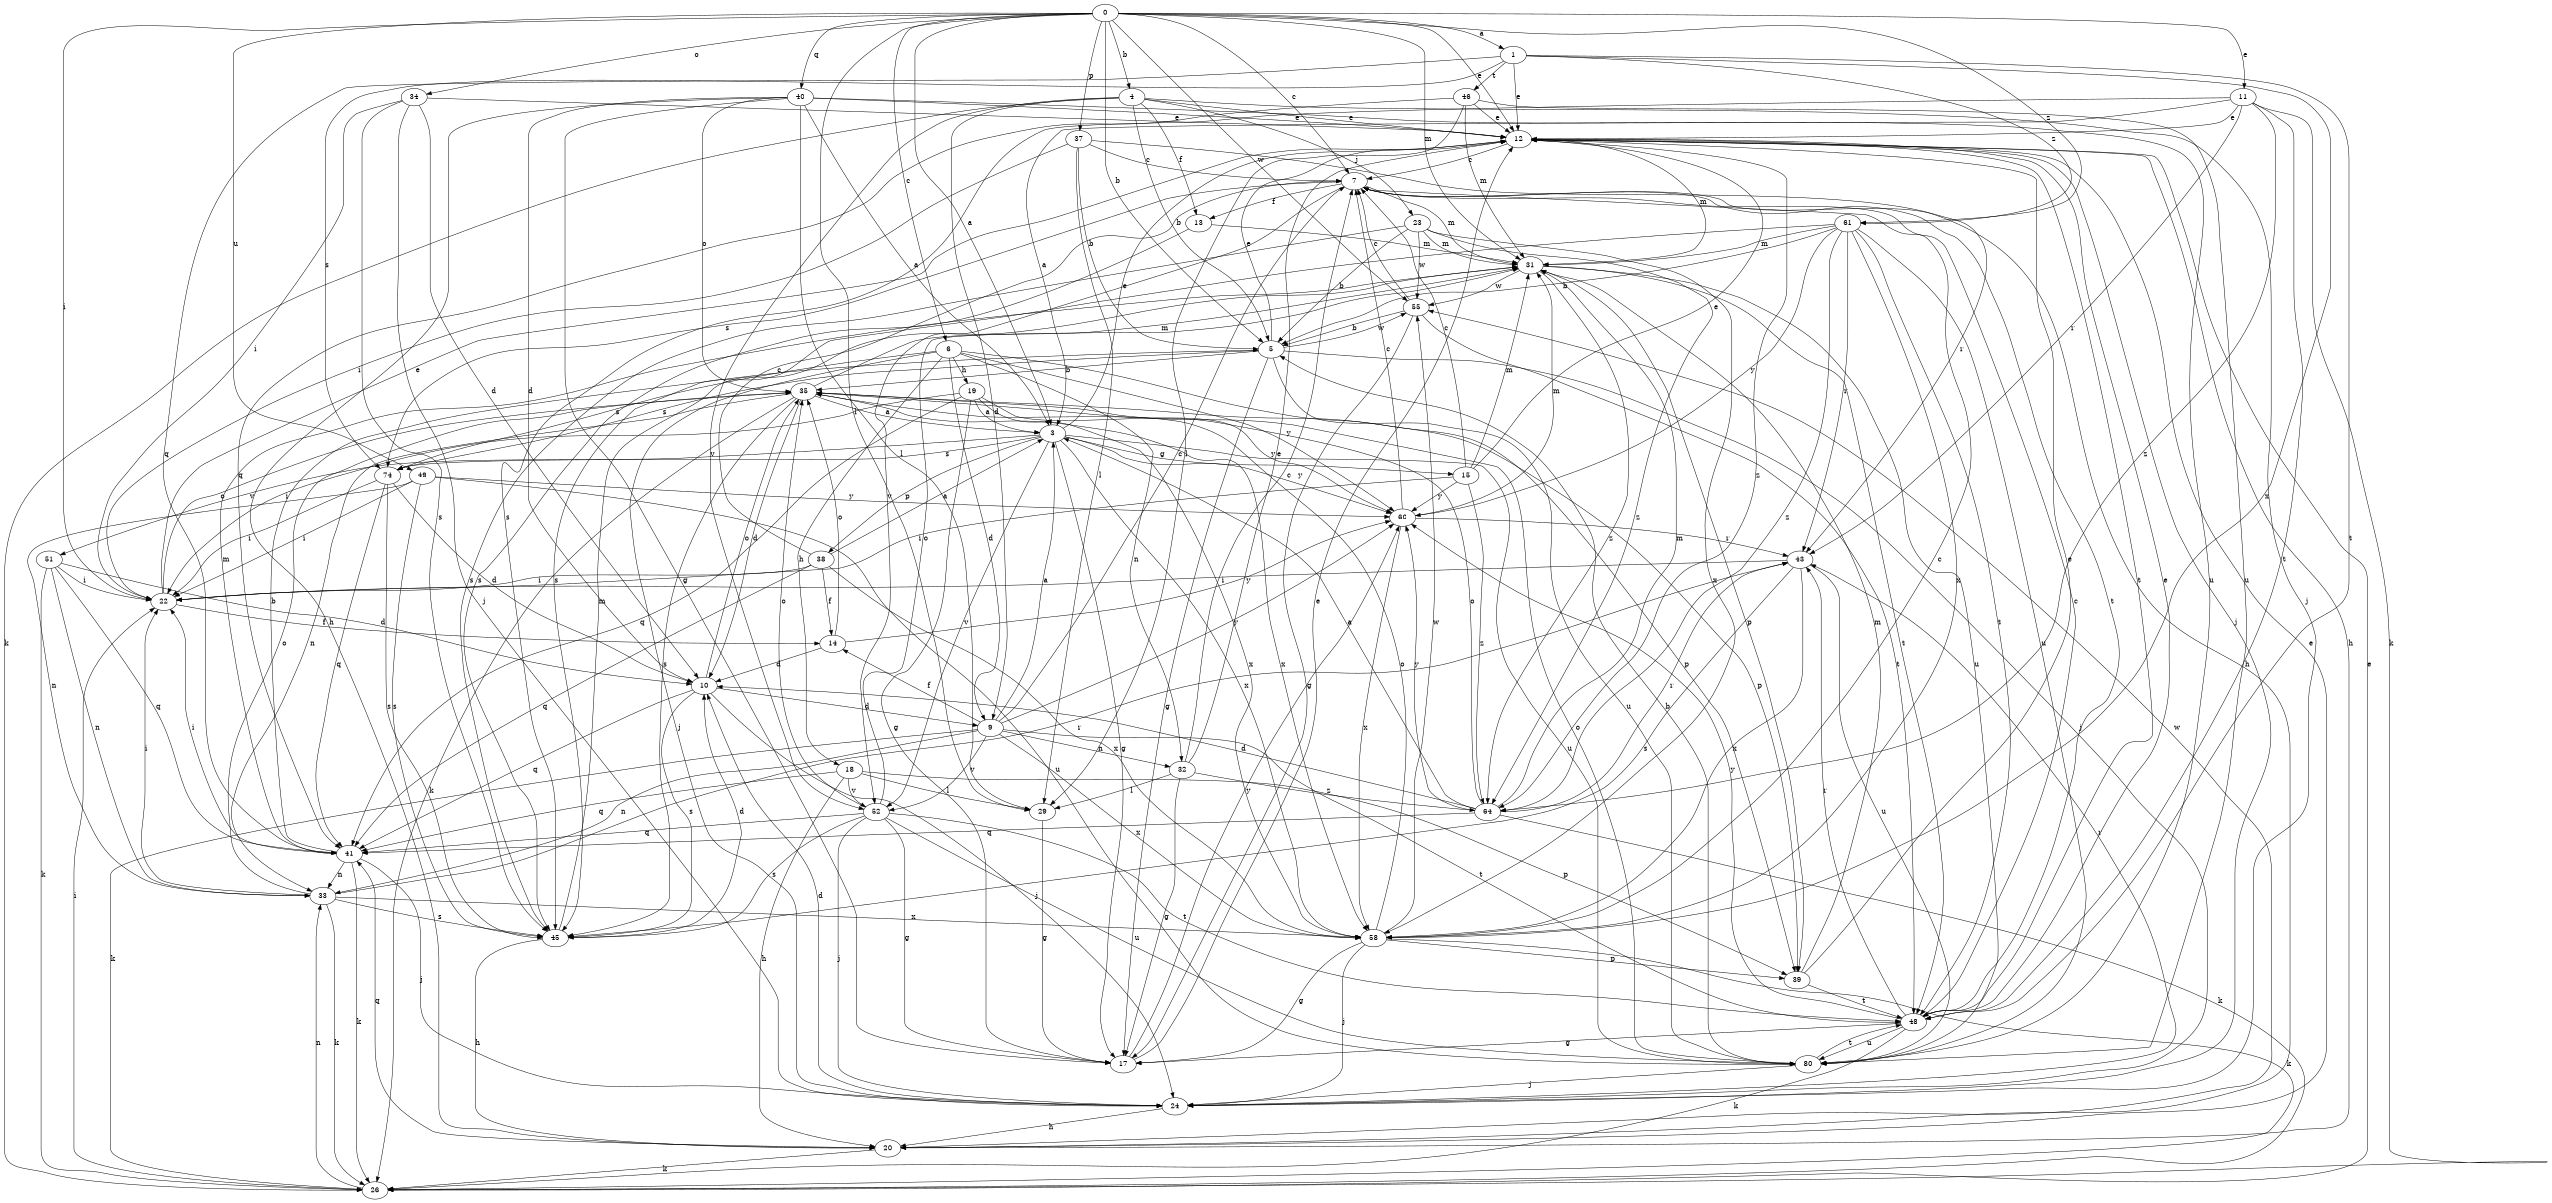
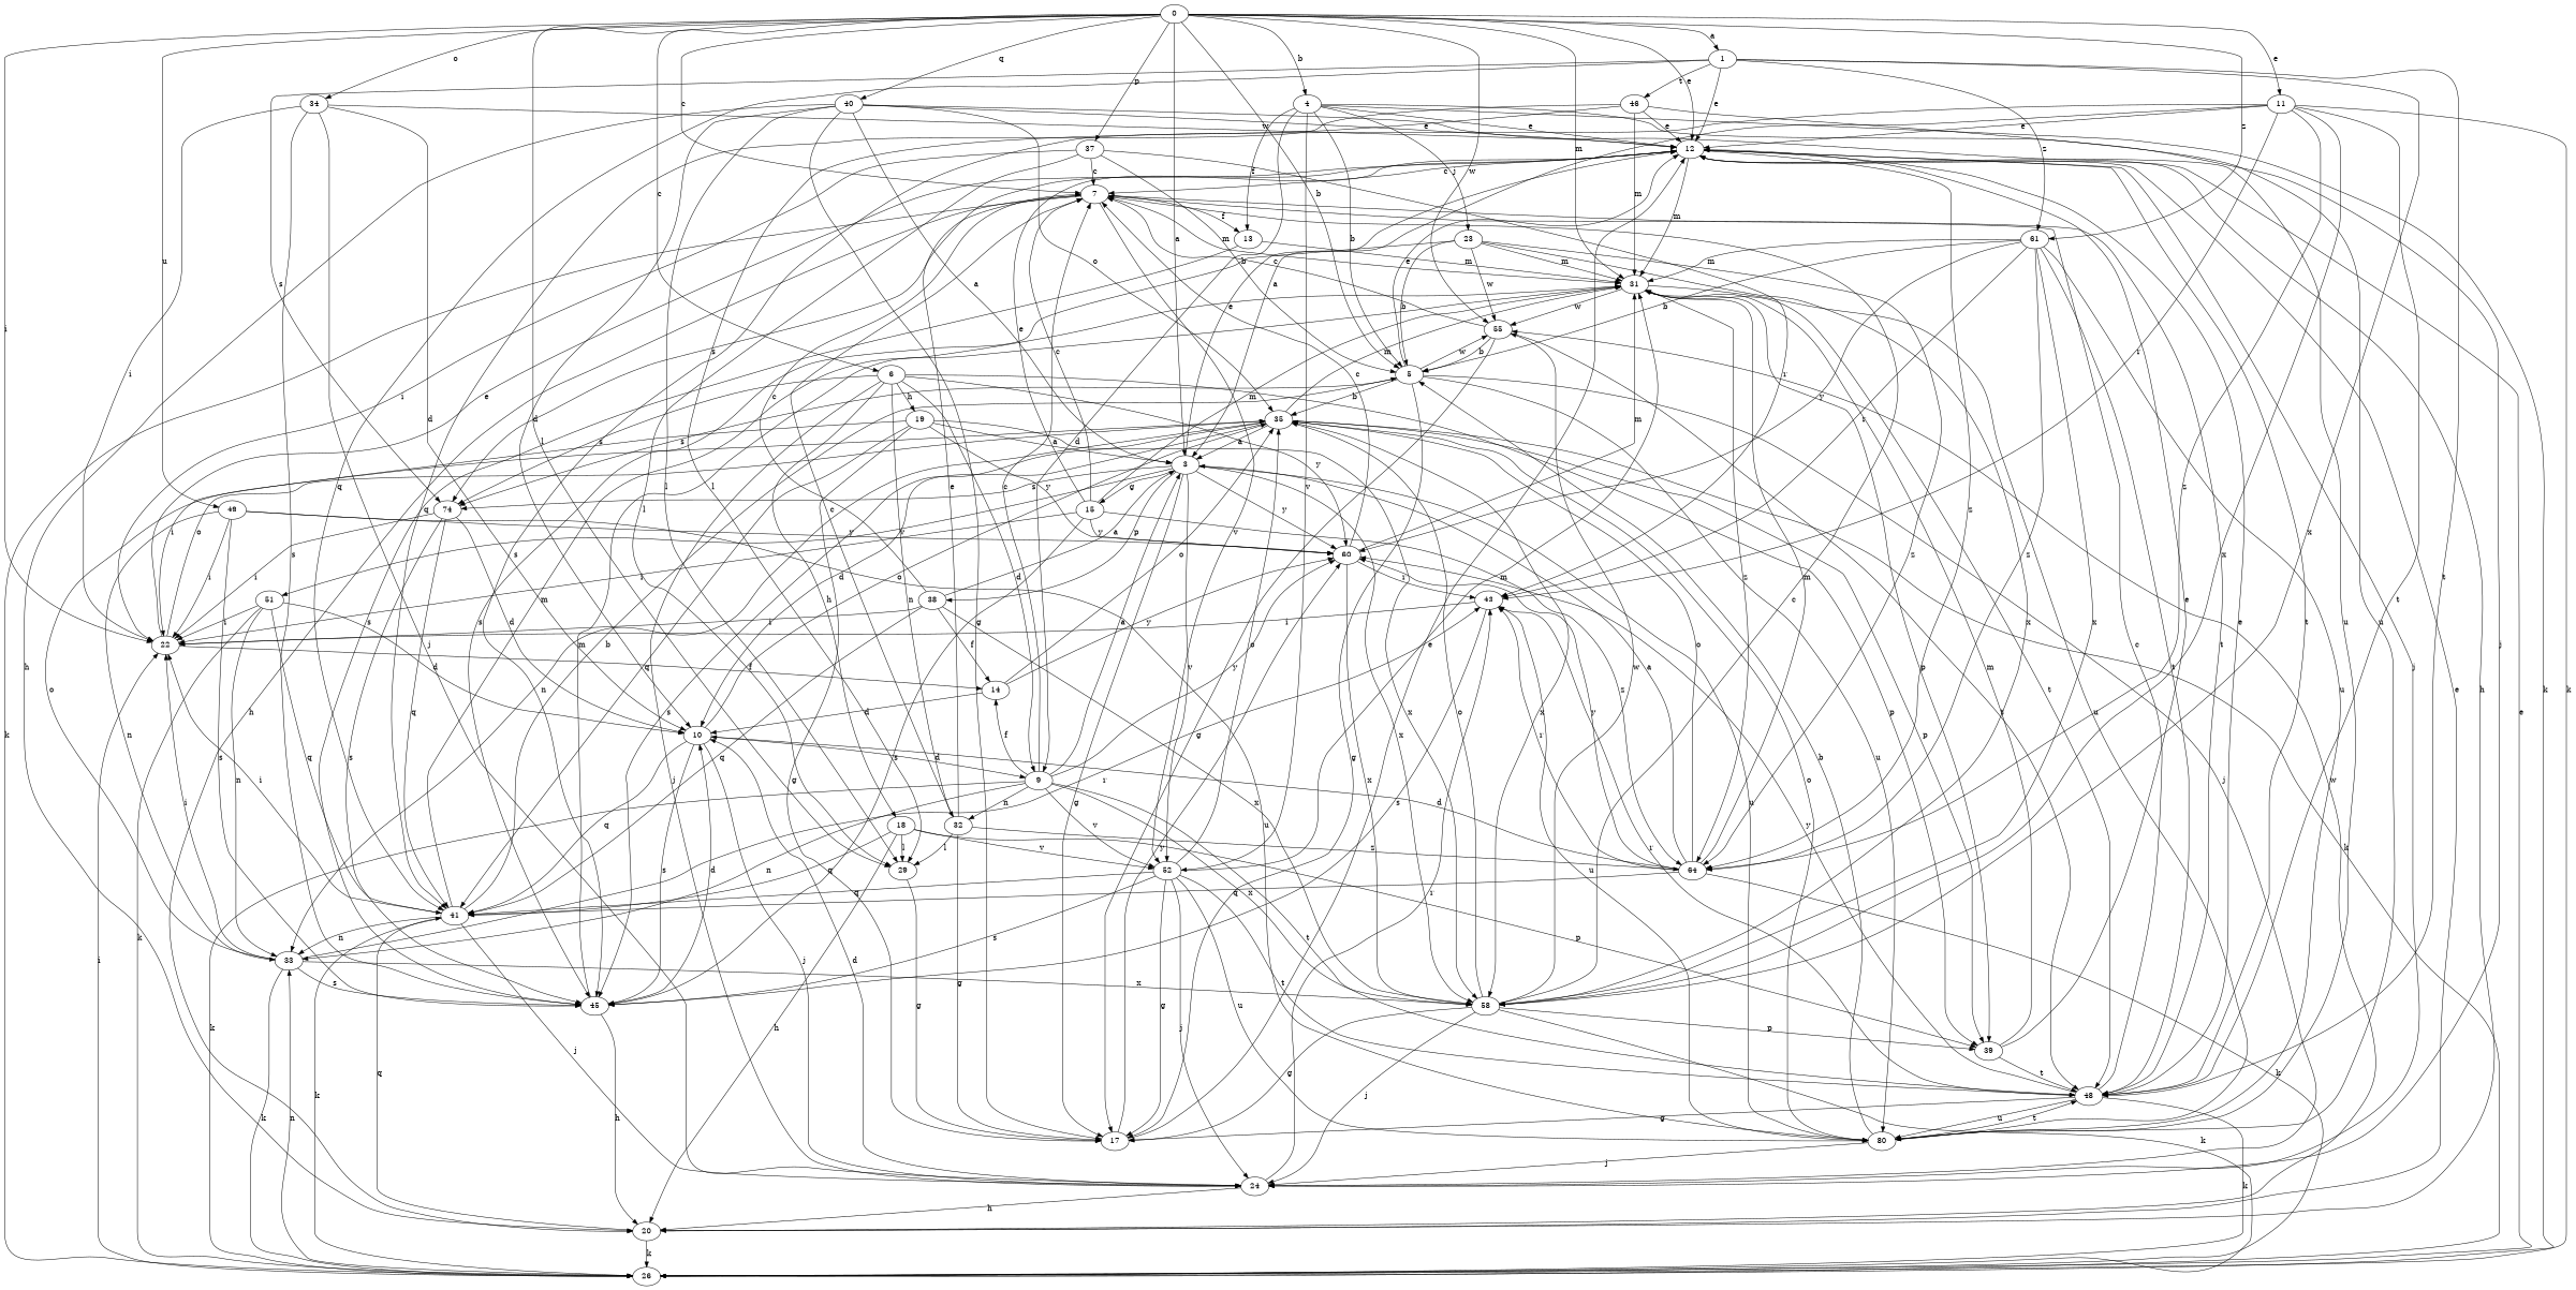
  strict digraph {
    0
    1
    3
    4
    5
    6
    7
    11
    12
    22
    29
    31
    34
    37
    40
    49
    55
    61
    41
    n20 [label=74]
    46
    48
    58
    15
    17
    38
    n27 [label=80]
    51
    52
    60
    9
    13
    23
    24
    26
    35
    18
    19
    32
    39
    20
    45
    43
    64
    14
    10
    33
    0 -> 1 [label=a]
    0 -> 3 [label=a]
    0 -> 4 [label=b]
    0 -> 5 [label=b]
    0 -> 6 [label=c]
    0 -> 7 [label=c]
    0 -> 11 [label=e]
    0 -> 12 [label=e]
    0 -> 22 [label=i]
    0 -> 29 [label=l]
    0 -> 31 [label=m]
    0 -> 34 [label=o]
    0 -> 37 [label=p]
    0 -> 40 [label=q]
    0 -> 49 [label=u]
    0 -> 55 [label=w]
    0 -> 61 [label=z]
    1 -> 12 [label=e]
    1 -> 61 [label=z]
    1 -> 41 [label=q]
    1 -> n20 [label=s]
    1 -> 46 [label=t]
    1 -> 48 [label=t]
    1 -> 58 [label=x]
    3 -> 12 [label=e]
    3 -> n20 [label=s]
    3 -> 58 [label=x]
    3 -> 15 [label=g]
    3 -> 17 [label=g]
    3 -> 38 [label=p]
    3 -> n27 [label=u]
    3 -> 51 [label=v]
    3 -> 52 [label=v]
    3 -> 60 [label=y]
    4 -> 5 [label=b]
    4 -> 12 [label=e]
    4 -> 52 [label=v]
    4 -> 9 [label=d]
    4 -> 13 [label=f]
    4 -> 23 [label=j]
    4 -> 24 [label=j]
    4 -> 26 [label=k]
    5 -> 12 [label=e]
    5 -> 55 [label=w]
    5 -> n20 [label=s]
    5 -> 17 [label=g]
    5 -> n27 [label=u]
    5 -> 24 [label=j]
    5 -> 35 [label=b]
    6 -> n20 [label=s]
    6 -> 60 [label=y]
    6 -> 9 [label=d]
    6 -> 24 [label=j]
    6 -> 18 [label=h]
    6 -> 19 [label=h]
    6 -> 32 [label=n]
    6 -> 39 [label=p]
    7 -> 31 [label=m]
    7 -> n20 [label=s]
    7 -> 48 [label=t]
    7 -> 52 [label=v]
    7 -> 13 [label=f]
+   7 -> 26 [label=k]
    7 -> 20 [label=h]
    11 -> 3 [label=a]
    11 -> 12 [label=e]
    11 -> 48 [label=t]
-   43 -> 58 [label=x]
+   11 -> 58 [label=x]
    11 -> 26 [label=k]
    11 -> 45 [label=s]
    11 -> 43 [label=r]
    11 -> 64 [label=z]
    12 -> 7 [label=c]
    12 -> 31 [label=m]
    12 -> 48 [label=t]
    12 -> 24 [label=j]
    12 -> 20 [label=h]
    12 -> 64 [label=z]
    22 -> 12 [label=e]
    22 -> 35 [label=o]
    22 -> 14 [label=f]
    29 -> 17 [label=g]
    31 -> 55 [label=w]
    31 -> 48 [label=t]
    31 -> n27 [label=u]
    31 -> 39 [label=p]
    31 -> 64 [label=z]
-   34 -> 12 [label=e]
+   34 -> 12 [label=w]
    34 -> 22 [label=i]
    34 -> 24 [label=j]
    34 -> 45 [label=s]
    34 -> 10 [label=d]
    37 -> 5 [label=b]
    37 -> 7 [label=c]
    37 -> 22 [label=i]
    37 -> 29 [label=l]
    37 -> 43 [label=r]
    40 -> 3 [label=a]
    40 -> 12 [label=e]
    40 -> 29 [label=l]
    40 -> 17 [label=g]
    40 -> n27 [label=u]
    40 -> 35 [label=o]
    40 -> 20 [label=h]
    40 -> 10 [label=d]
    49 -> 22 [label=i]
    49 -> n27 [label=u]
    49 -> 60 [label=y]
    49 -> 45 [label=s]
    49 -> 33 [label=n]
    55 -> 5 [label=b]
    55 -> 7 [label=c]
    55 -> 48 [label=t]
    55 -> 17 [label=g]
    61 -> 5 [label=b]
    61 -> 31 [label=m]
    61 -> 48 [label=t]
    61 -> 58 [label=x]
    61 -> n27 [label=u]
    61 -> 60 [label=y]
-   61 -> 45 [label=s]
+   15 -> 45 [label=s]
    61 -> 43 [label=r]
    61 -> 64 [label=z]
    41 -> 5 [label=b]
    41 -> 22 [label=i]
    41 -> 31 [label=m]
    41 -> 24 [label=j]
    41 -> 26 [label=k]
    41 -> 33 [label=n]
    n20 -> 22 [label=i]
    n20 -> 41 [label=q]
    n20 -> 45 [label=s]
    n20 -> 10 [label=d]
    46 -> 12 [label=e]
    46 -> 29 [label=l]
    46 -> 31 [label=m]
    46 -> 41 [label=q]
    46 -> n27 [label=u]
    48 -> 7 [label=c]
    48 -> 12 [label=e]
    48 -> 17 [label=g]
    48 -> n27 [label=u]
    48 -> 60 [label=y]
    48 -> 26 [label=k]
    48 -> 43 [label=r]
    58 -> 7 [label=c]
    58 -> 55 [label=w]
    58 -> 17 [label=g]
    58 -> 24 [label=j]
    58 -> 26 [label=k]
    58 -> 35 [label=o]
    58 -> 39 [label=p]
    15 -> 7 [label=c]
    15 -> 12 [label=e]
    15 -> 22 [label=i]
    15 -> 31 [label=m]
    15 -> 60 [label=y]
    15 -> 64 [label=z]
    17 -> 12 [label=e]
    17 -> 60 [label=y]
    38 -> 3 [label=a]
    38 -> 7 [label=c]
    38 -> 22 [label=i]
    38 -> 41 [label=q]
    38 -> 58 [label=x]
    38 -> 14 [label=f]
    n27 -> 5 [label=b]
    n27 -> 48 [label=t]
    n27 -> 24 [label=j]
    n27 -> 35 [label=o]
    51 -> 22 [label=i]
    51 -> 41 [label=q]
    51 -> 26 [label=k]
    51 -> 10 [label=d]
    51 -> 33 [label=n]
-   52 -> 31 [label=o]
+   52 -> 31 [label=m]
    52 -> 41 [label=q]
    52 -> 48 [label=t]
    52 -> 17 [label=g]
    52 -> n27 [label=u]
    52 -> 24 [label=j]
    52 -> 35 [label=o]
    52 -> 45 [label=s]
    60 -> 7 [label=c]
    60 -> 31 [label=m]
    60 -> 58 [label=x]
    60 -> 43 [label=r]
    9 -> 3 [label=a]
    9 -> 7 [label=c]
    9 -> 48 [label=t]
    9 -> 58 [label=x]
    9 -> 52 [label=v]
    9 -> 60 [label=y]
    9 -> 26 [label=k]
    9 -> 32 [label=n]
    9 -> 14 [label=f]
    9 -> 33 [label=n]
    13 -> 31 [label=m]
    13 -> 45 [label=s]
    23 -> 5 [label=b]
    23 -> 31 [label=m]
    23 -> 55 [label=w]
    23 -> 58 [label=x]
    23 -> 45 [label=s]
    23 -> 64 [label=z]
    24 -> 20 [label=h]
    24 -> 43 [label=r]
    24 -> 10 [label=d]
    26 -> 12 [label=e]
    26 -> 22 [label=i]
    26 -> 33 [label=n]
    35 -> 3 [label=a]
    35 -> 31 [label=m]
    35 -> 58 [label=x]
    35 -> 26 [label=k]
    35 -> 39 [label=p]
    35 -> 45 [label=s]
    35 -> 10 [label=d]
    35 -> 33 [label=n]
    18 -> 29 [label=l]
    18 -> 41 [label=q]
    18 -> 52 [label=v]
    18 -> 39 [label=p]
    18 -> 20 [label=h]
    19 -> 3 [label=a]
    19 -> 22 [label=i]
    19 -> 41 [label=q]
    19 -> 58 [label=x]
    19 -> 17 [label=g]
    19 -> 60 [label=y]
    32 -> 7 [label=c]
    32 -> 12 [label=e]
    32 -> 29 [label=l]
    32 -> 17 [label=g]
    32 -> 64 [label=z]
    39 -> 12 [label=e]
    39 -> 31 [label=m]
    39 -> 48 [label=t]
    20 -> 12 [label=e]
    20 -> 55 [label=w]
    20 -> 41 [label=q]
    20 -> 26 [label=k]
    45 -> 31 [label=m]
    45 -> 20 [label=h]
    45 -> 10 [label=d]
    43 -> 22 [label=i]
    43 -> n27 [label=u]
    43 -> 45 [label=s]
    64 -> 3 [label=a]
    64 -> 31 [label=m]
    64 -> 41 [label=q]
    64 -> 60 [label=y]
    64 -> 26 [label=k]
    64 -> 35 [label=o]
    64 -> 43 [label=r]
    64 -> 10 [label=d]
    14 -> 60 [label=y]
    14 -> 35 [label=o]
    14 -> 10 [label=d]
    10 -> 41 [label=q]
    10 -> 9 [label=d]
    10 -> 24 [label=j]
    10 -> 35 [label=o]
    10 -> 45 [label=s]
    33 -> 22 [label=i]
    33 -> 58 [label=x]
    33 -> 26 [label=k]
    33 -> 35 [label=o]
    33 -> 45 [label=s]
    33 -> 43 [label=r]
  }
